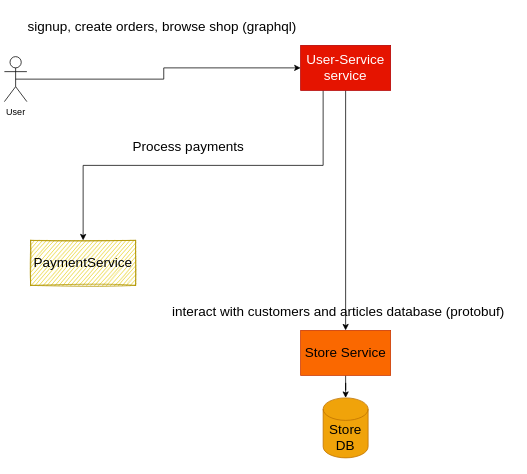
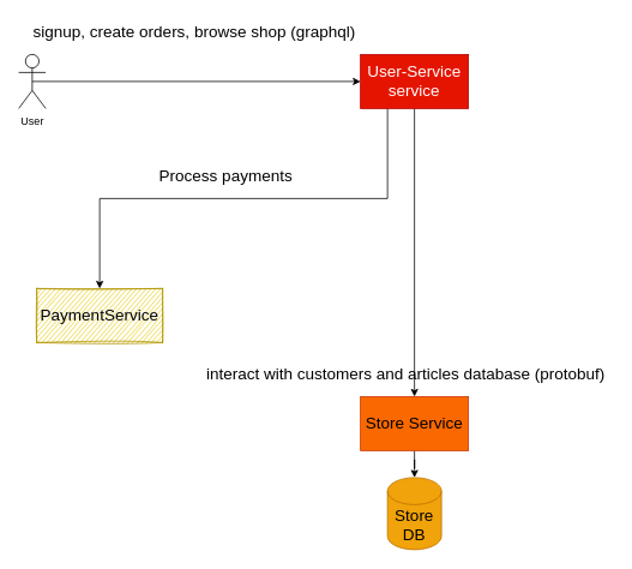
  <mxCell id="0" />
  <mxCell id="1" parent="0" />
  <mxCell id="2" style="edgeStyle=orthogonalEdgeStyle;rounded=0;orthogonalLoop=1;jettySize=auto;html=1;exitX=0.5;exitY=0.5;exitDx=0;exitDy=0;exitPerimeter=0;entryX=0;entryY=0.5;entryDx=0;entryDy=0;fontSize=18;" edge="1" parent="1" source="3" target="6"><mxGeometry relative="1" as="geometry" /></mxCell>
- <mxCell id="3" value="User" style="shape=umlActor;verticalLabelPosition=bottom;verticalAlign=top;html=1;outlineConnect=0;" vertex="1" parent="1"><mxGeometry x="5" y="75" width="30" height="60" as="geometry" /></mxCell>
+ <mxCell id="3" value="User" style="shape=umlActor;verticalLabelPosition=bottom;verticalAlign=top;html=1;outlineConnect=0;" vertex="1" parent="1"><mxGeometry x="20" y="60" width="30" height="60" as="geometry" /></mxCell>
  <mxCell id="4" style="edgeStyle=orthogonalEdgeStyle;rounded=0;orthogonalLoop=1;jettySize=auto;html=1;exitX=0.5;exitY=1;exitDx=0;exitDy=0;entryX=0.5;entryY=0;entryDx=0;entryDy=0;fontSize=18;" edge="1" parent="1" source="6" target="9"><mxGeometry relative="1" as="geometry" /></mxCell>
  <mxCell id="5" style="edgeStyle=orthogonalEdgeStyle;rounded=0;orthogonalLoop=1;jettySize=auto;html=1;exitX=0.25;exitY=1;exitDx=0;exitDy=0;fontSize=18;" edge="1" parent="1" source="6" target="12"><mxGeometry relative="1" as="geometry" /></mxCell>
  <mxCell id="6" value="User-Service service" style="rounded=0;whiteSpace=wrap;html=1;fillColor=#e51400;strokeColor=#B20000;fontColor=#ffffff;fontSize=18;" vertex="1" parent="1"><mxGeometry x="400" y="60" width="120" height="60" as="geometry" /></mxCell>
  <mxCell id="7" value="signup, create orders, browse shop (graphql)" style="text;html=1;align=center;verticalAlign=middle;resizable=0;points=[];autosize=1;strokeColor=none;fillColor=none;fontSize=18;" vertex="1" parent="1"><mxGeometry x="30" y="20" width="370" height="30" as="geometry" /></mxCell>
  <mxCell id="8" style="edgeStyle=orthogonalEdgeStyle;rounded=0;orthogonalLoop=1;jettySize=auto;html=1;exitX=0.5;exitY=1;exitDx=0;exitDy=0;fontSize=18;" edge="1" parent="1" source="9" target="11"><mxGeometry relative="1" as="geometry" /></mxCell>
  <mxCell id="9" value="Store Service" style="rounded=0;whiteSpace=wrap;html=1;fillColor=#fa6800;strokeColor=#C73500;fontColor=#000000;fontSize=18;" vertex="1" parent="1"><mxGeometry x="400" y="440" width="120" height="60" as="geometry" /></mxCell>
  <mxCell id="10" value="interact with customers and articles database (protobuf)" style="text;html=1;align=center;verticalAlign=middle;resizable=0;points=[];autosize=1;strokeColor=none;fillColor=none;fontSize=18;" vertex="1" parent="1"><mxGeometry x="220" y="400" width="460" height="30" as="geometry" /></mxCell>
  <mxCell id="11" value="Store DB" style="shape=cylinder3;whiteSpace=wrap;html=1;boundedLbl=1;backgroundOutline=1;size=15;fontSize=18;fillColor=#f0a30a;strokeColor=#BD7000;fontColor=#000000;" vertex="1" parent="1"><mxGeometry x="430" y="530" width="60" height="80" as="geometry" /></mxCell>
  <mxCell id="12" value="PaymentService" style="rounded=0;whiteSpace=wrap;html=1;fillColor=#e3c800;strokeColor=#B09500;fontColor=#000000;fontSize=18;sketch=1;" vertex="1" parent="1"><mxGeometry x="40" y="320" width="140" height="60" as="geometry" /></mxCell>
  <mxCell id="13" value="Process payments" style="text;html=1;align=center;verticalAlign=middle;resizable=0;points=[];autosize=1;strokeColor=none;fillColor=none;fontSize=18;" vertex="1" parent="1"><mxGeometry x="170" y="180" width="160" height="30" as="geometry" /></mxCell>
